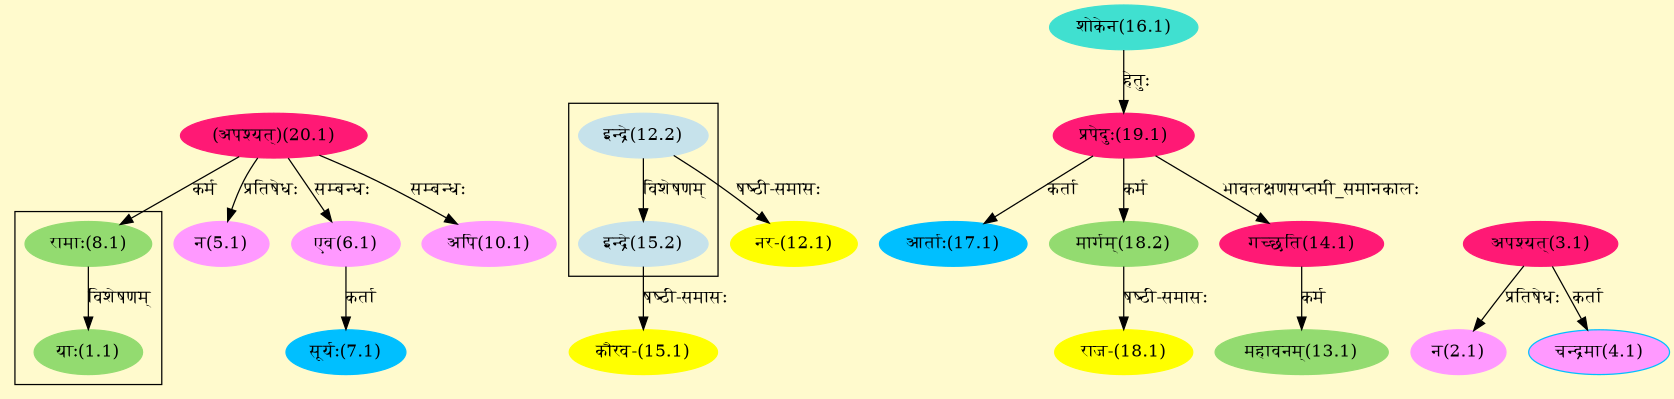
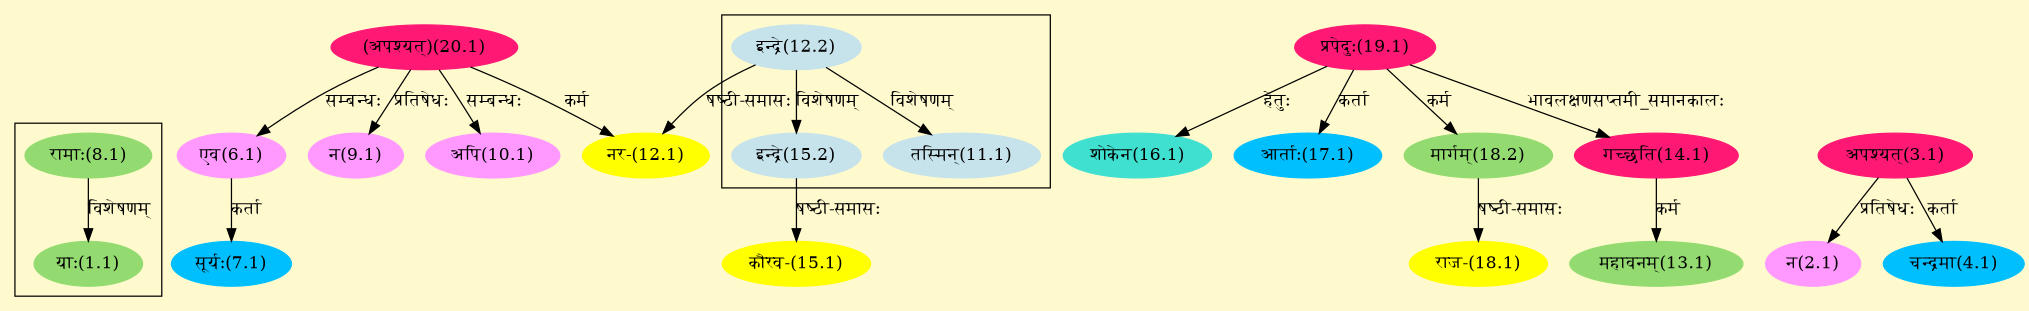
  digraph {
    bgcolor=lemonchiffon1
    compound=true
    rankdir=BT
    node [color="#93DB70" style=filled]
    edge [dir=back]
    n1 [label="याः(1.1)"]
    n2 [label="रामाः(8.1)"]
+   n3 [color="#C6E2EB" label="तस्मिन्(11.1)"]
    n4 [color="#C6E2EB" label="इन्द्रे(12.2)"]
    n5 [color="#C6E2EB" label="इन्द्रे(15.2)"]
    n6 [color="#FF1975" label="(अपश्यत्)(20.1)"]
    n7 [color="#FF1975" label="गच्छति(14.1)"]
    n8 [color="#FF1975" label="प्रपेदुः(19.1)"]
    n9 [color="#FF99FF" label="न(2.1)"]
    n10 [color="#FF1975" label="अपश्यत्(3.1)"]
-   n11 [color="#00BFFF" label="चन्द्रमा(4.1)" fillcolor="#FF99FF"]
-   n12 [color="#FF99FF" label="न(5.1)"]
+   n11 [color="#00BFFF" label="चन्द्रमा(4.1)"]
+   n12 [color="#FF99FF" label="न(9.1)"]
    n13 [color="#FF99FF" label="एव(6.1)"]
    n14 [color="#00BFFF" label="सूर्यः(7.1)"]
    n15 [color="#FF99FF" label="अपि(10.1)"]
    n16 [color="#FFFF00" label="नर-(12.1)"]
    n17 [label="महावनम्(13.1)"]
    n18 [color="#FFFF00" label="कौरव-(15.1)"]
    n19 [color="#40E0D0" label="शोकेन(16.1)"]
    n20 [color="#00BFFF" label="आर्ताः(17.1)"]
    n21 [color="#FFFF00" label="राज-(18.1)"]
    n22 [label="मार्गम्(18.2)"]
    subgraph cluster_1 {
      n1
      n2
    }
    subgraph cluster_2 {
+     n3
      n4
      n5
    }
    n1 -> n2 [label="विशेषणम्"]
-   n2 -> n6 [label="कर्म"]
+   n16 -> n6 [label="कर्म"]
+   n3 -> n4 [label="विशेषणम्"]
    n5 -> n4 [label="विशेषणम्"]
    n7 -> n8 [label="भावलक्षणसप्तमी_समानकालः"]
    n9 -> n10 [label="प्रतिषेधः"]
    n11 -> n10 [label="कर्ता"]
    n12 -> n6 [label="प्रतिषेधः"]
    n13 -> n6 [label="सम्बन्धः"]
    n14 -> n13 [label="कर्ता"]
    n15 -> n6 [label="सम्बन्धः"]
    n16 -> n4 [label="षष्ठी-समासः"]
    n17 -> n7 [label="कर्म"]
    n18 -> n5 [label="षष्ठी-समासः"]
-   n8 -> n19 [label="हेतुः"]
+   n19 -> n8 [label="हेतुः"]
    n20 -> n8 [label="कर्ता"]
    n21 -> n22 [label="षष्ठी-समासः"]
    n22 -> n8 [label="कर्म"]
  }
